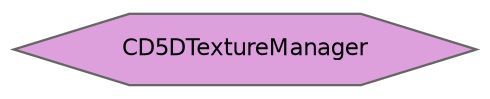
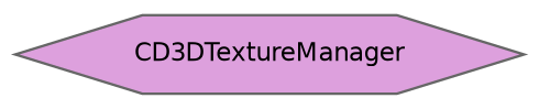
  digraph {
    rankdir=LR
-   n1 [color=gray40 fillcolor=plum fontname=Helvetica fontsize=10 height=0.2 label=CD5DTextureManager shape=hexagon style=filled width=0.4]
+   n1 [color=gray40 fillcolor=plum fontname=Helvetica fontsize=10 height=0.2 label=CD3DTextureManager shape=hexagon style=filled width=0.4]
  }
